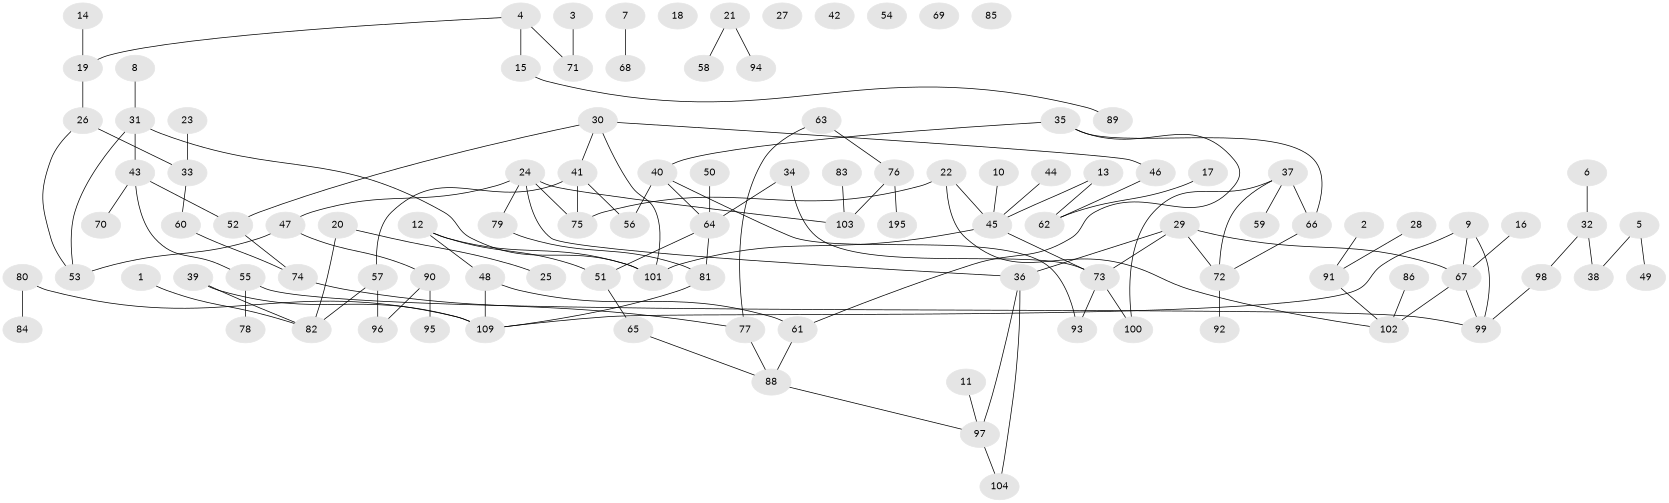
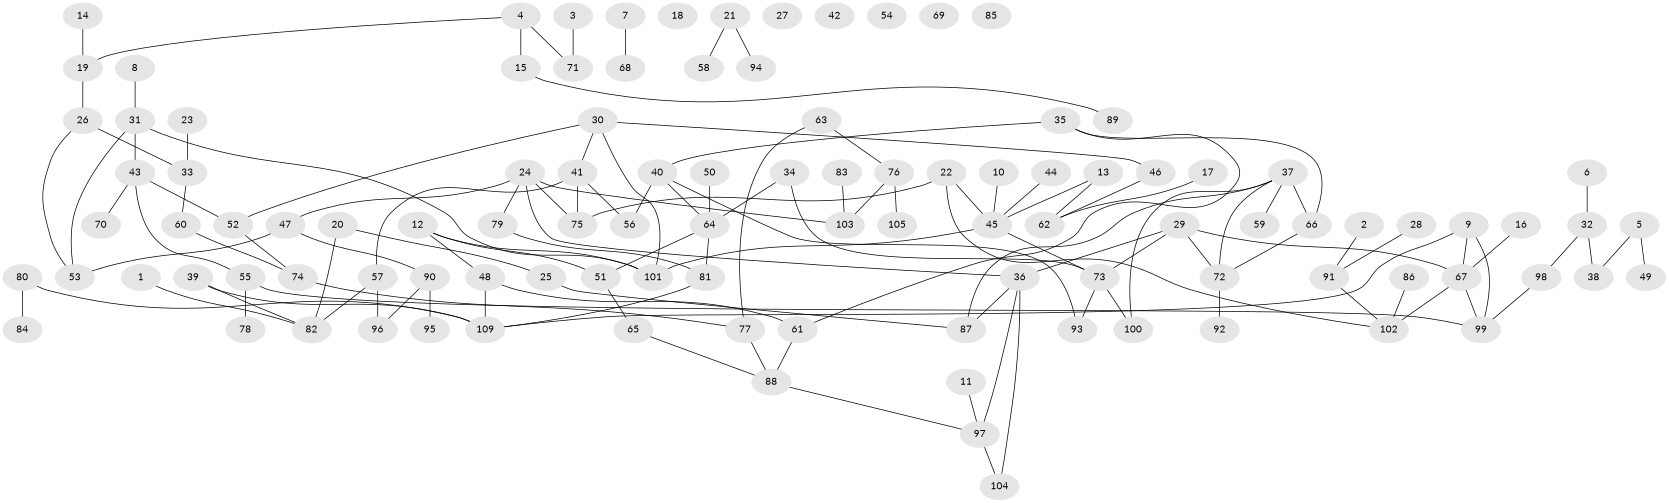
  graph {
    fontname=Lato
    node [color=gray90 fontname=Lato style=filled]
    edge [fontname=Lato]
    1
    82
    2
    91
    102
    3
    71
    4
    15
    19
    89
    26
    5
    38
    49
    6
    32
    98
    7
    68
    8
    31
    101
    53
    43
    9
    67
    99
    n29 [label=109]
    10
    45
    73
    11
    97
    104
    12
    48
    51
    61
    65
    13
    62
    14
    16
    17
    18
    33
    20
    25
+   87
    21
    58
    94
    22
    75
    23
    60
    24
    36
    47
    79
    103
    90
    81
    27
    28
    29
    72
    92
    100
    93
    30
    41
    46
    52
    56
    57
    74
    55
    70
    78
    34
    64
    35
    40
    66
    88
    37
    59
    39
    96
    42
    44
    95
    50
    77
    54
    63
    76
-   105 [label=195]
+   105
    69
    80
    84
    83
    85
    86
    1 -- 82
    2 -- 91
    91 -- 102
    3 -- 71
    4 -- 71
    4 -- 15
    4 -- 19
    15 -- 89
    19 -- 26
    26 -- 53
    26 -- 33
    5 -- 38
    5 -- 49
    6 -- 32
    32 -- 38
    32 -- 98
    98 -- 99
    7 -- 68
    8 -- 31
    31 -- 101
    31 -- 53
    31 -- 43
    43 -- 52
    43 -- 55
    43 -- 70
    9 -- 67
    9 -- 99
    9 -- n29
    67 -- 102
    67 -- 99
    10 -- 45
    45 -- 101
    45 -- 73
    73 -- 100
    73 -- 93
    11 -- 97
    97 -- 104
    12 -- 101
    12 -- 48
    12 -- 51
    48 -- n29
    48 -- 61
    51 -- 65
    61 -- 88
    65 -- 88
    13 -- 45
    13 -- 62
    14 -- 19
    16 -- 67
    17 -- 62
    33 -- 60
    20 -- 82
    20 -- 25
+   25 -- 87
    21 -- 58
    21 -- 94
    22 -- 102
    22 -- 45
    22 -- 75
    23 -- 33
    60 -- 74
    24 -- 75
    24 -- 36
    24 -- 47
    24 -- 79
    24 -- 103
    36 -- 97
    36 -- 104
+   36 -- 87
    47 -- 53
    47 -- 90
    79 -- 81
    90 -- 96
    90 -- 95
    81 -- n29
    28 -- 91
    29 -- 67
    29 -- 73
    29 -- 36
    29 -- 72
    72 -- 92
    30 -- 101
    30 -- 41
    30 -- 46
    30 -- 52
    41 -- 75
    41 -- 56
    41 -- 57
    46 -- 62
    52 -- 74
    57 -- 82
    57 -- 96
    74 -- 77
    55 -- 99
    55 -- 78
    34 -- 73
    34 -- 64
    64 -- 51
    64 -- 81
    35 -- 61
    35 -- 40
    35 -- 66
    40 -- 93
    40 -- 56
    40 -- 64
    66 -- 72
    88 -- 97
+   37 -- 87
    37 -- 72
    37 -- 100
    37 -- 66
    37 -- 59
    39 -- 82
    39 -- n29
    44 -- 45
    50 -- 64
    77 -- 88
    63 -- 77
    63 -- 76
    76 -- 103
    76 -- 105
    80 -- n29
    80 -- 84
    83 -- 103
    86 -- 102
  }
